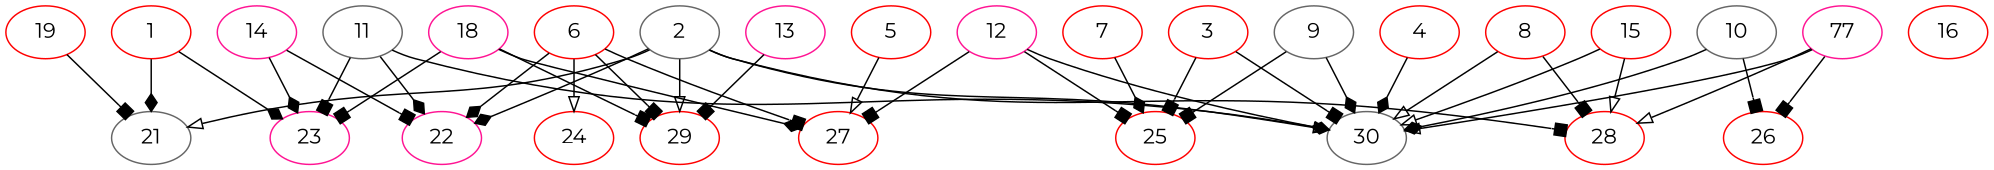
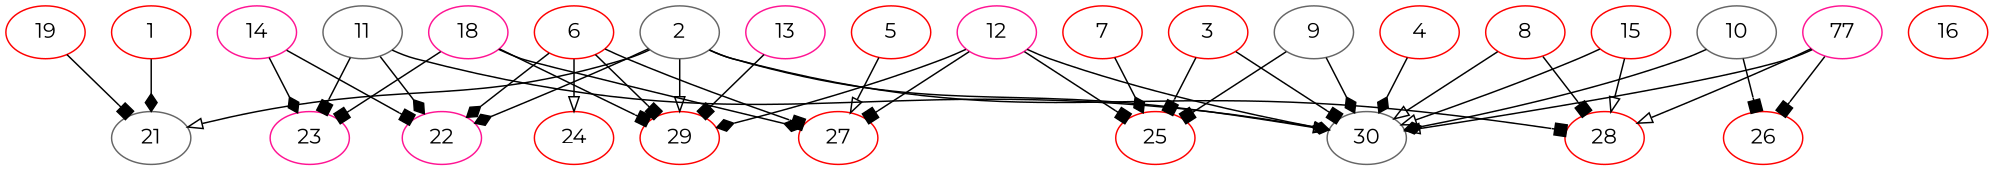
  digraph {
    fontname=Montserrat
    node [alpha=0.11 color=red fontname=Montserrat]
    edge [arrowhead=box fontname=Montserrat]
    1 [alpha=0.05 expect_size=5622784]
    21 [color=gray40 expect_size=46296064]
    23 [alpha=0.14 color=deeppink expect_size=45711360]
    2 [alpha=0.03 color=gray40 expect_size=48754688]
    22 [alpha=0.06 color=deeppink expect_size=39643136]
    28 [expect_size=17915904]
    29 [alpha=0.15 expect_size=38355968]
    30 [alpha=0.16 color=gray40 expect_size=35898368]
    3 [alpha=0.04 expect_size=36988928]
    25 [alpha=0.12 expect_size=30379008]
    4 [alpha=0.09 expect_size=48586752]
    5 [alpha=0.07 expect_size=15919104]
    27 [alpha=0.12 expect_size=51603456]
    6 [expect_size=50560000]
    24 [alpha=0.01 expect_size=41742336]
    7 [alpha=0.14 expect_size=51228672]
    8 [alpha=0.08 expect_size=27447296]
    9 [alpha=0.14 color=gray40 expect_size=14522368]
    10 [alpha=0.03 color=gray40 expect_size=48152576]
    26 [alpha=0.02 expect_size=42454016]
    11 [alpha=0.17 color=gray40 expect_size=48158720]
    12 [alpha=0.03 color=deeppink expect_size=13237248]
    13 [alpha=0.18 color=deeppink expect_size=19460096]
    14 [alpha=0.15 color=deeppink expect_size=29233152]
    15 [alpha=0.05 expect_size=51338240]
    16 [alpha=0.04 expect_size=21550080]
    n27 [alpha=0.06 color=deeppink expect_size=48269312 label=77]
    18 [alpha=0.09 color=deeppink expect_size=33840128]
    19 [alpha=0.19 expect_size=5853184]
    1 -> 21 [arrowhead=diamond]
-   1 -> 23 [arrowhead=diamond]
    2 -> 21 [arrowhead=onormal]
    2 -> 22 [arrowhead=diamond]
    2 -> 28
    2 -> 29 [arrowhead=onormal]
    2 -> 30 [arrowhead=onormal]
    3 -> 30
    3 -> 25
    4 -> 30 [arrowhead=diamond]
    5 -> 27 [arrowhead=onormal]
    6 -> 22 [arrowhead=diamond]
    6 -> 29
    6 -> 27
    6 -> 24 [arrowhead=onormal]
    7 -> 25 [arrowhead=diamond]
    8 -> 28
    8 -> 30 [arrowhead=onormal]
    9 -> 30 [arrowhead=diamond]
    9 -> 25
    10 -> 30 [arrowhead=diamond]
    10 -> 26
    11 -> 23
    11 -> 22 [arrowhead=diamond]
    11 -> 30 [arrowhead=diamond]
+   12 -> 29 [arrowhead=diamond]
    12 -> 30 [arrowhead=onormal]
    12 -> 25
    12 -> 27
    13 -> 29
    14 -> 23 [arrowhead=diamond]
    14 -> 22
    15 -> 28 [arrowhead=onormal]
    15 -> 30 [arrowhead=onormal]
    n27 -> 28 [arrowhead=onormal]
    n27 -> 30 [arrowhead=onormal]
    n27 -> 26
    18 -> 23
    18 -> 29
    18 -> 27 [arrowhead=diamond]
    19 -> 21
  }
